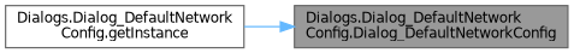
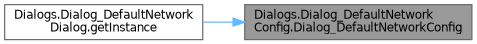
  digraph {
    rankdir=RL
    node [fontname=Helvetica fontsize=10 shape=box style=filled]
    n1 [color=gray40 fillcolor=grey60 fontcolor=black height=0.2 label="Dialogs.Dialog_DefaultNetwork\lConfig.Dialog_DefaultNetworkConfig" width=0.4]
-   n2 [color=grey40 fillcolor=white height=0.2 label="Dialogs.Dialog_DefaultNetwork\lConfig.getInstance" width=0.4]
+   n2 [color=grey40 fillcolor=white height=0.2 label="Dialogs.Dialog_DefaultNetwork\lDialog.getInstance" width=0.4]
    n1 -> n2 [color=steelblue1 dir=back fontname=Helvetica fontsize=10 labelfontname=Helvetica labelfontsize=10 style=solid]
  }
